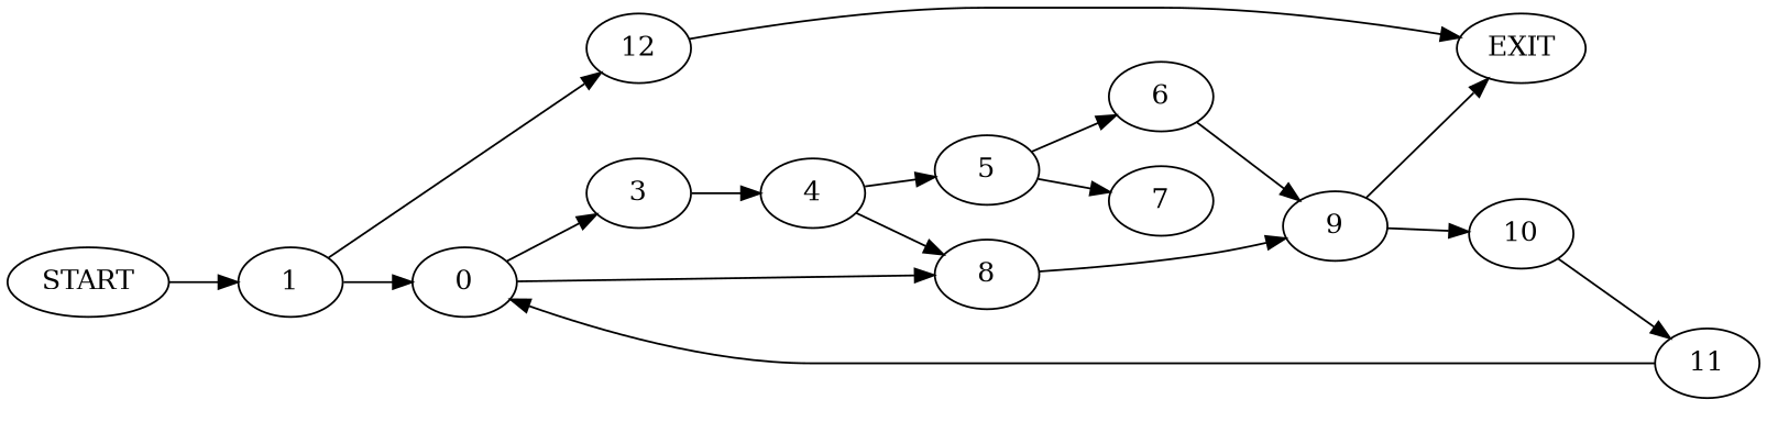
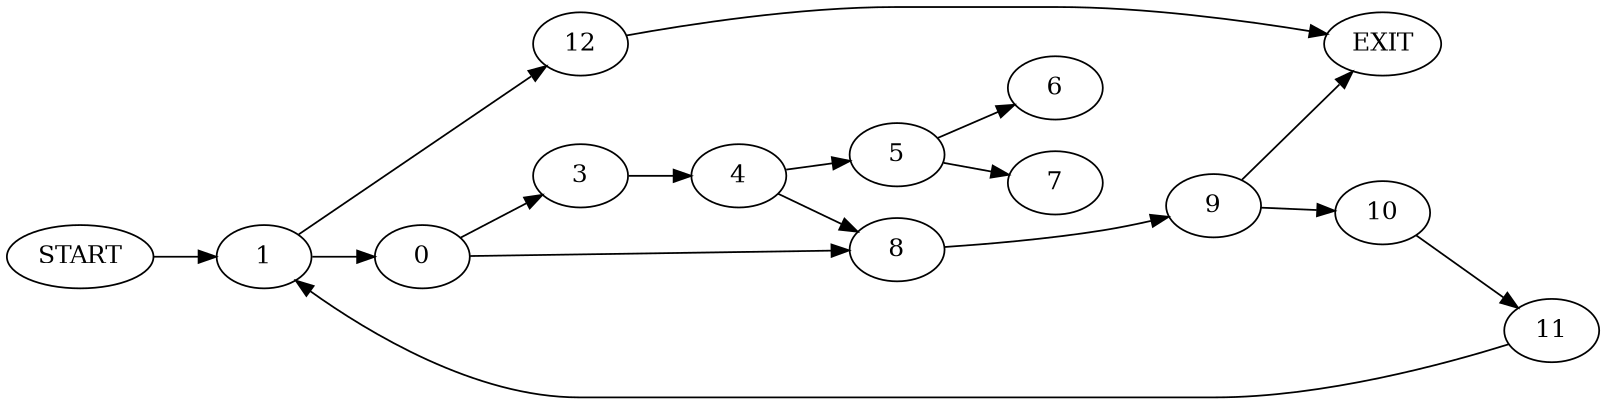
  digraph {
    rankdir=LR
    n1 [label=START]
    1
    n3 [label=0]
    12
    3
    8
    n7 [label=EXIT]
    4
    9
    5
    6
    7
    10
    11
    n1 -> 1
    1 -> n3
    1 -> 12
    n3 -> 3
    n3 -> 8
    12 -> n7
    3 -> 4
    8 -> 9
    4 -> 8
    4 -> 5
    9 -> n7
    9 -> 10
    5 -> 6
    5 -> 7
-   6 -> 9
    10 -> 11
-   11 -> n3
+   11 -> 1
  }
